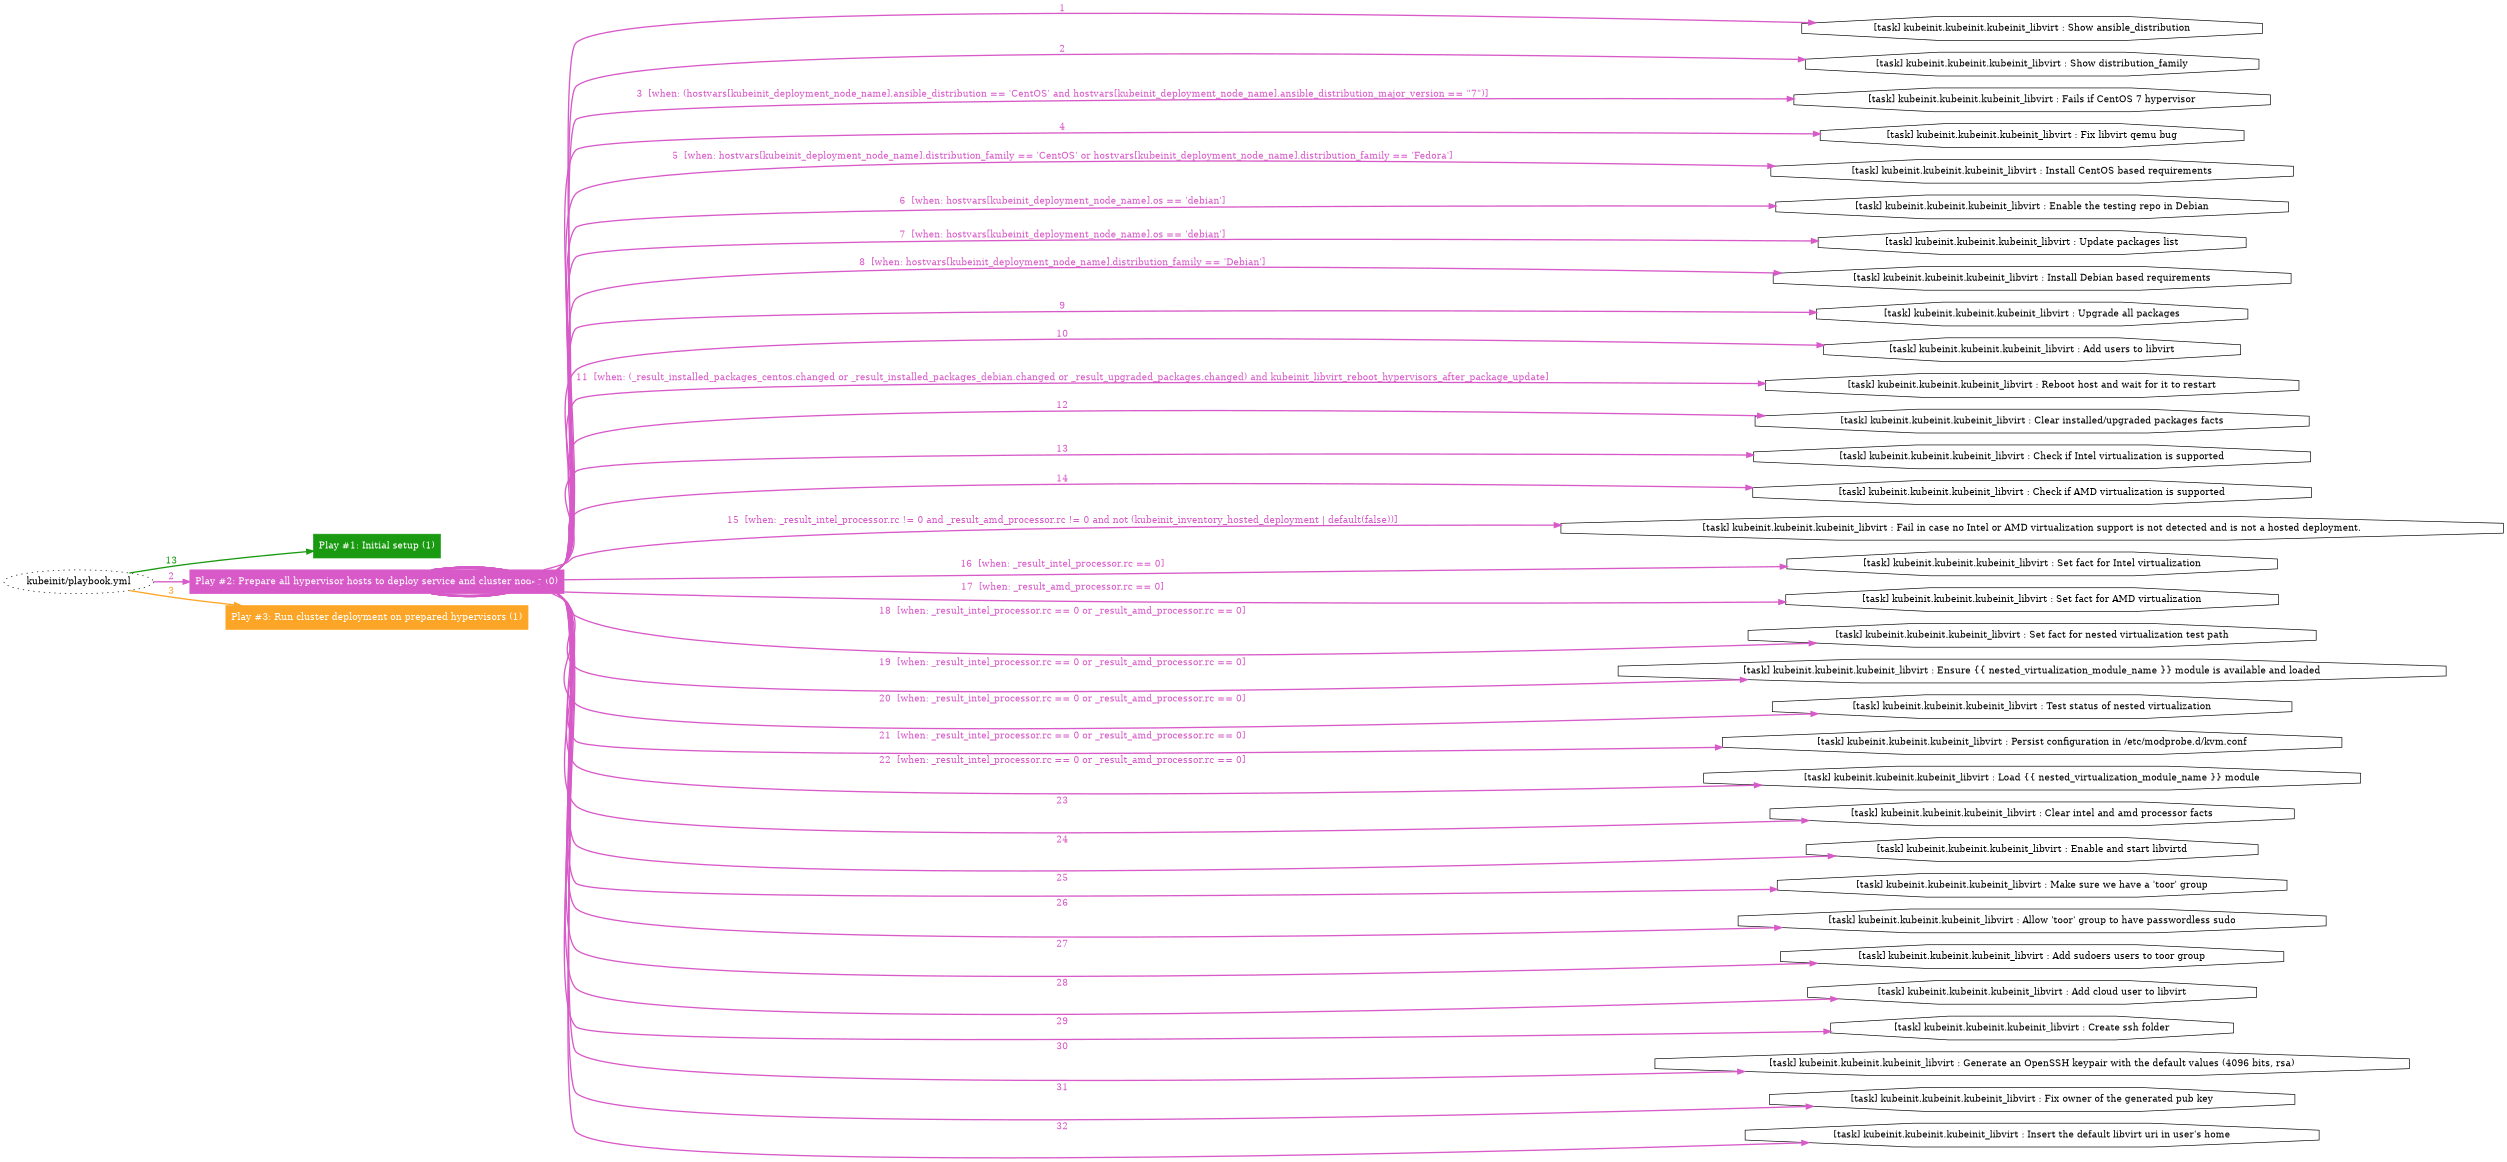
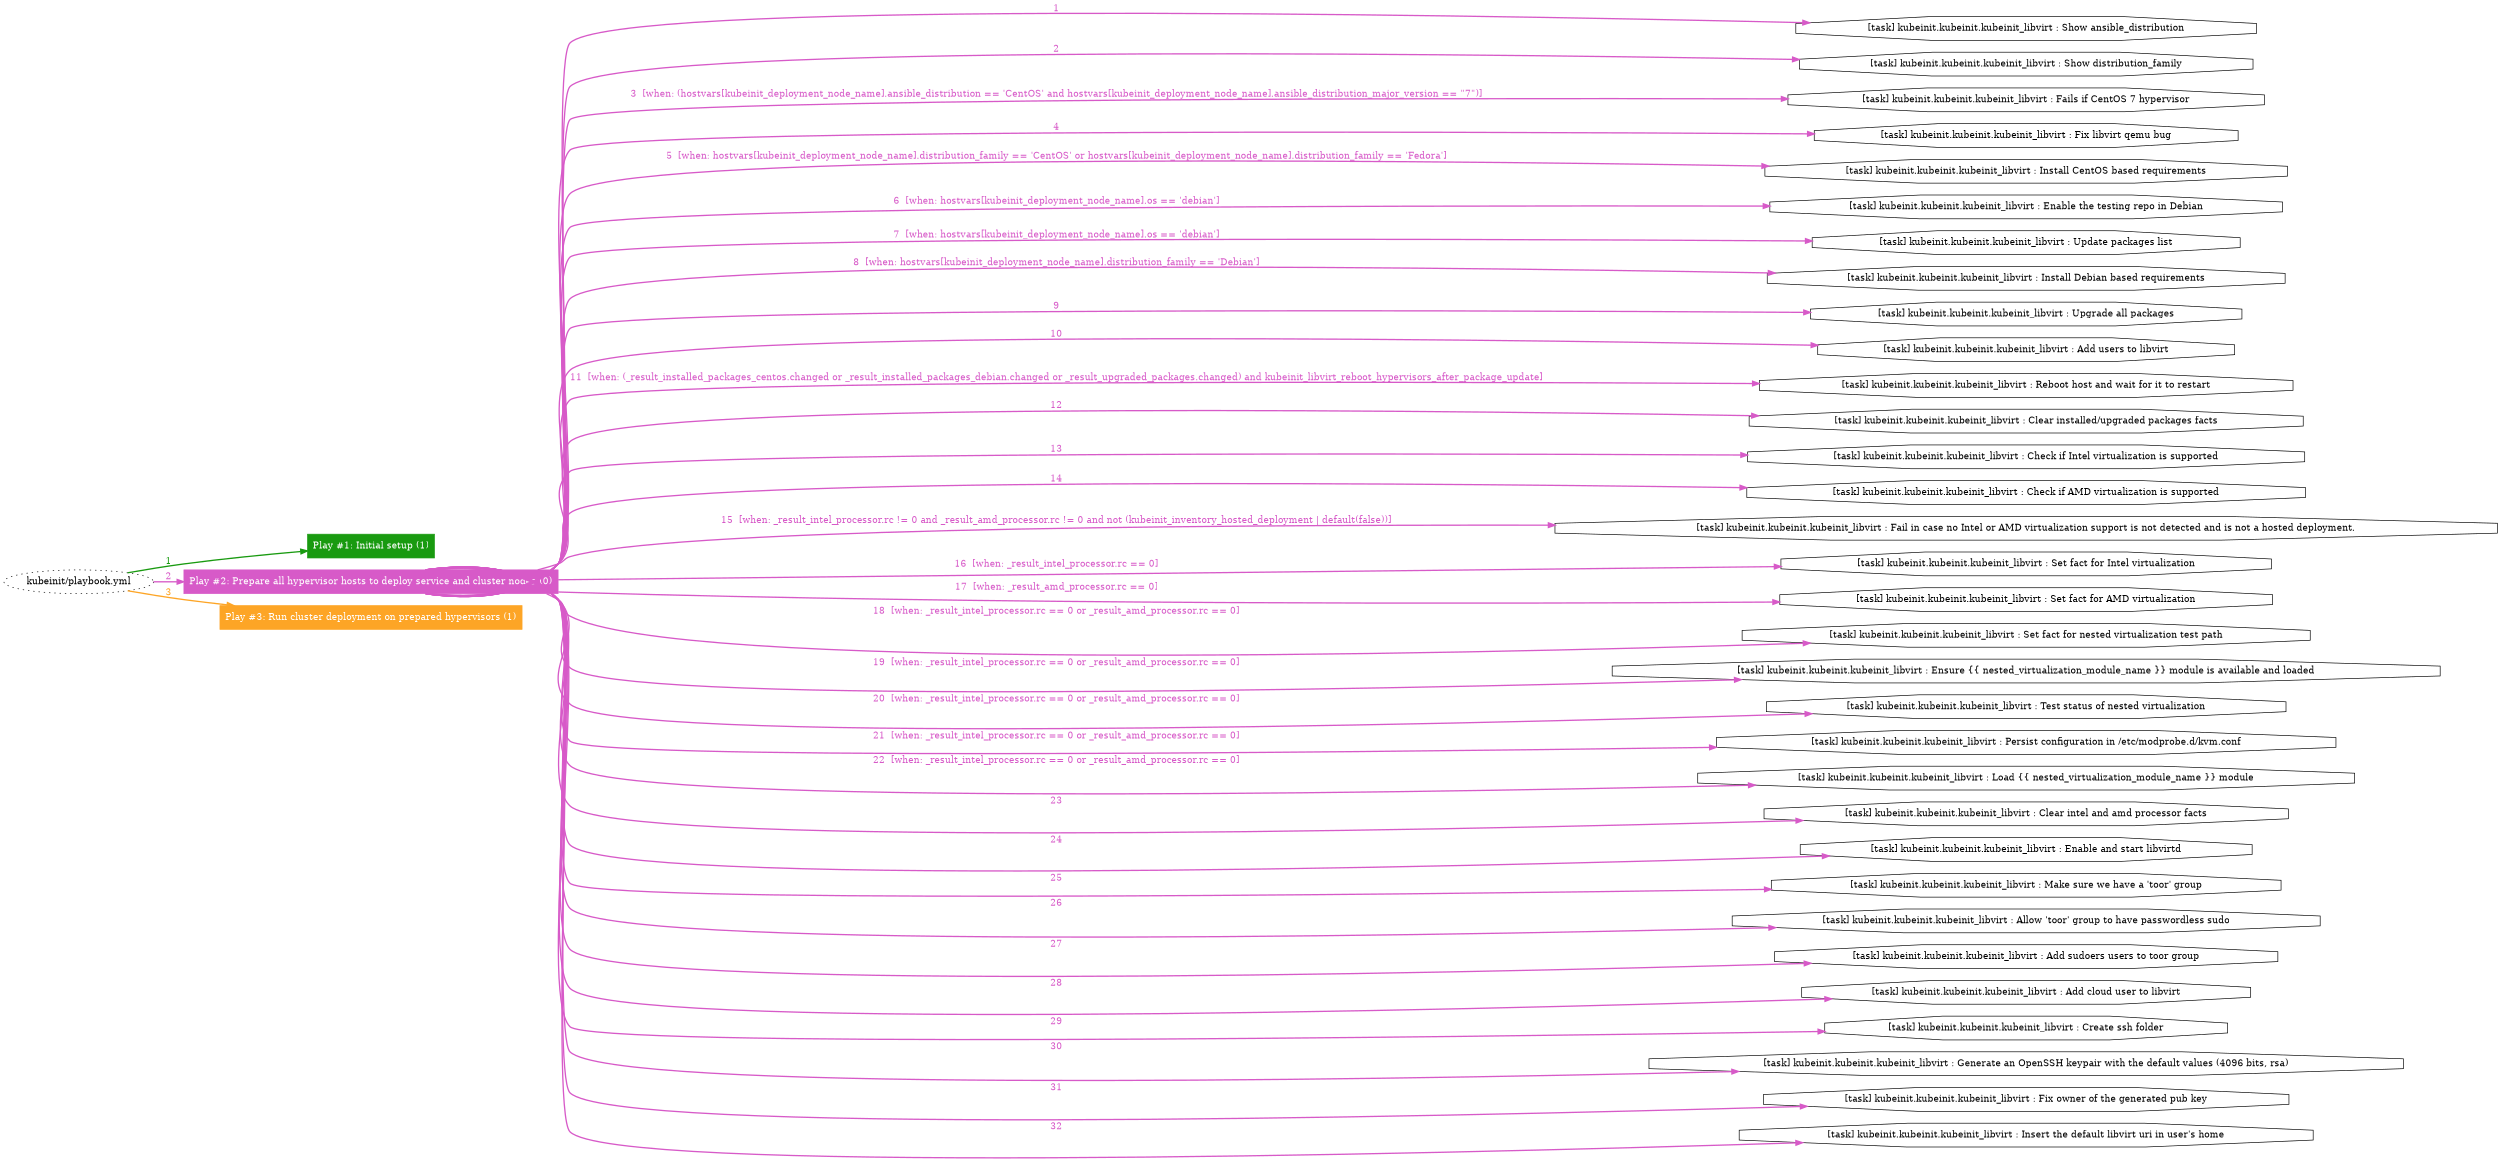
  digraph {
    concentrate=true
    ordering=in
    rankdir=LR
    node [shape=octagon]
    edge [color="#d75ac8" fontcolor="#d75ac8" style=bold]
    "kubeinit/playbook.yml" [style=dotted shape=""]
    "Play #1: Initial setup (1)" [color="#199a10" fontcolor="#ffffff" shape=box style=filled]
    "Play #2: Prepare all hypervisor hosts to deploy service and cluster nodes (0)" [color="#d75ac8" fontcolor="#ffffff" shape=box style=filled]
    n4 [label="[task] kubeinit.kubeinit.kubeinit_libvirt : Show ansible_distribution"]
    n5 [label="[task] kubeinit.kubeinit.kubeinit_libvirt : Show distribution_family"]
    n6 [label="[task] kubeinit.kubeinit.kubeinit_libvirt : Fails if CentOS 7 hypervisor"]
    n7 [label="[task] kubeinit.kubeinit.kubeinit_libvirt : Fix libvirt qemu bug"]
    n8 [label="[task] kubeinit.kubeinit.kubeinit_libvirt : Install CentOS based requirements"]
    n9 [label="[task] kubeinit.kubeinit.kubeinit_libvirt : Enable the testing repo in Debian"]
    n10 [label="[task] kubeinit.kubeinit.kubeinit_libvirt : Update packages list"]
    n11 [label="[task] kubeinit.kubeinit.kubeinit_libvirt : Install Debian based requirements"]
    n12 [label="[task] kubeinit.kubeinit.kubeinit_libvirt : Upgrade all packages"]
    n13 [label="[task] kubeinit.kubeinit.kubeinit_libvirt : Add users to libvirt"]
    n14 [label="[task] kubeinit.kubeinit.kubeinit_libvirt : Reboot host and wait for it to restart"]
    n15 [label="[task] kubeinit.kubeinit.kubeinit_libvirt : Clear installed/upgraded packages facts"]
    n16 [label="[task] kubeinit.kubeinit.kubeinit_libvirt : Check if Intel virtualization is supported"]
    n17 [label="[task] kubeinit.kubeinit.kubeinit_libvirt : Check if AMD virtualization is supported"]
    n18 [label="[task] kubeinit.kubeinit.kubeinit_libvirt : Fail in case no Intel or AMD virtualization support is not detected and is not a hosted deployment."]
    n19 [label="[task] kubeinit.kubeinit.kubeinit_libvirt : Set fact for Intel virtualization"]
    n20 [label="[task] kubeinit.kubeinit.kubeinit_libvirt : Set fact for AMD virtualization"]
    n21 [label="[task] kubeinit.kubeinit.kubeinit_libvirt : Set fact for nested virtualization test path"]
    n22 [label="[task] kubeinit.kubeinit.kubeinit_libvirt : Ensure {{ nested_virtualization_module_name }} module is available and loaded"]
    n23 [label="[task] kubeinit.kubeinit.kubeinit_libvirt : Test status of nested virtualization"]
    n24 [label="[task] kubeinit.kubeinit.kubeinit_libvirt : Persist configuration in /etc/modprobe.d/kvm.conf"]
    n25 [label="[task] kubeinit.kubeinit.kubeinit_libvirt : Load {{ nested_virtualization_module_name }} module"]
    n26 [label="[task] kubeinit.kubeinit.kubeinit_libvirt : Clear intel and amd processor facts"]
    n27 [label="[task] kubeinit.kubeinit.kubeinit_libvirt : Enable and start libvirtd"]
    n28 [label="[task] kubeinit.kubeinit.kubeinit_libvirt : Make sure we have a 'toor' group"]
    n29 [label="[task] kubeinit.kubeinit.kubeinit_libvirt : Allow 'toor' group to have passwordless sudo"]
    n30 [label="[task] kubeinit.kubeinit.kubeinit_libvirt : Add sudoers users to toor group"]
    n31 [label="[task] kubeinit.kubeinit.kubeinit_libvirt : Add cloud user to libvirt"]
    n32 [label="[task] kubeinit.kubeinit.kubeinit_libvirt : Create ssh folder"]
    n33 [label="[task] kubeinit.kubeinit.kubeinit_libvirt : Generate an OpenSSH keypair with the default values (4096 bits, rsa)"]
    n34 [label="[task] kubeinit.kubeinit.kubeinit_libvirt : Fix owner of the generated pub key"]
    n35 [label="[task] kubeinit.kubeinit.kubeinit_libvirt : Insert the default libvirt uri in user's home"]
    "Play #3: Run cluster deployment on prepared hypervisors (1)" [color="#fda526" fontcolor="#ffffff" shape=box style=filled]
    subgraph sub_1 {
      "kubeinit/playbook.yml"
      "Play #1: Initial setup (1)"
    }
    subgraph sub_2 {
      "kubeinit/playbook.yml"
      "Play #2: Prepare all hypervisor hosts to deploy service and cluster nodes (0)"
      n4
      n5
      n6
      n7
      n8
      n9
      n10
      n11
      n12
      n13
      n14
      n15
      n16
      n17
      n18
      n19
      n20
      n21
      n22
      n23
      n24
      n25
      n26
      n27
      n28
      n29
      n30
      n31
      n32
      n33
      n34
      n35
    }
    subgraph sub_3 {
      "kubeinit/playbook.yml"
      "Play #3: Run cluster deployment on prepared hypervisors (1)"
    }
-   "kubeinit/playbook.yml" -> "Play #1: Initial setup (1)" [color="#199a10" fontcolor="#199a10" label=13]
+   "kubeinit/playbook.yml" -> "Play #1: Initial setup (1)" [color="#199a10" fontcolor="#199a10" label=1]
    "kubeinit/playbook.yml" -> "Play #2: Prepare all hypervisor hosts to deploy service and cluster nodes (0)" [label=2]
    "kubeinit/playbook.yml" -> "Play #3: Run cluster deployment on prepared hypervisors (1)" [color="#fda526" fontcolor="#fda526" label=3]
    "Play #2: Prepare all hypervisor hosts to deploy service and cluster nodes (0)" -> n4 [label=1]
    "Play #2: Prepare all hypervisor hosts to deploy service and cluster nodes (0)" -> n5 [label=2]
    "Play #2: Prepare all hypervisor hosts to deploy service and cluster nodes (0)" -> n6 [label="3  [when: (hostvars[kubeinit_deployment_node_name].ansible_distribution == 'CentOS' and hostvars[kubeinit_deployment_node_name].ansible_distribution_major_version == \"7\")]"]
    "Play #2: Prepare all hypervisor hosts to deploy service and cluster nodes (0)" -> n7 [label=4]
    "Play #2: Prepare all hypervisor hosts to deploy service and cluster nodes (0)" -> n8 [label="5  [when: hostvars[kubeinit_deployment_node_name].distribution_family == 'CentOS' or hostvars[kubeinit_deployment_node_name].distribution_family == 'Fedora']"]
    "Play #2: Prepare all hypervisor hosts to deploy service and cluster nodes (0)" -> n9 [label="6  [when: hostvars[kubeinit_deployment_node_name].os == 'debian']"]
    "Play #2: Prepare all hypervisor hosts to deploy service and cluster nodes (0)" -> n10 [label="7  [when: hostvars[kubeinit_deployment_node_name].os == 'debian']"]
    "Play #2: Prepare all hypervisor hosts to deploy service and cluster nodes (0)" -> n11 [label="8  [when: hostvars[kubeinit_deployment_node_name].distribution_family == 'Debian']"]
    "Play #2: Prepare all hypervisor hosts to deploy service and cluster nodes (0)" -> n12 [label=9]
    "Play #2: Prepare all hypervisor hosts to deploy service and cluster nodes (0)" -> n13 [label=10]
    "Play #2: Prepare all hypervisor hosts to deploy service and cluster nodes (0)" -> n14 [label="11  [when: (_result_installed_packages_centos.changed or _result_installed_packages_debian.changed or _result_upgraded_packages.changed) and kubeinit_libvirt_reboot_hypervisors_after_package_update]"]
    "Play #2: Prepare all hypervisor hosts to deploy service and cluster nodes (0)" -> n15 [label=12]
    "Play #2: Prepare all hypervisor hosts to deploy service and cluster nodes (0)" -> n16 [label=13]
    "Play #2: Prepare all hypervisor hosts to deploy service and cluster nodes (0)" -> n17 [label=14]
    "Play #2: Prepare all hypervisor hosts to deploy service and cluster nodes (0)" -> n18 [label="15  [when: _result_intel_processor.rc != 0 and _result_amd_processor.rc != 0 and not (kubeinit_inventory_hosted_deployment | default(false))]"]
    "Play #2: Prepare all hypervisor hosts to deploy service and cluster nodes (0)" -> n19 [label="16  [when: _result_intel_processor.rc == 0]"]
    "Play #2: Prepare all hypervisor hosts to deploy service and cluster nodes (0)" -> n20 [label="17  [when: _result_amd_processor.rc == 0]"]
    "Play #2: Prepare all hypervisor hosts to deploy service and cluster nodes (0)" -> n21 [label="18  [when: _result_intel_processor.rc == 0 or _result_amd_processor.rc == 0]"]
    "Play #2: Prepare all hypervisor hosts to deploy service and cluster nodes (0)" -> n22 [label="19  [when: _result_intel_processor.rc == 0 or _result_amd_processor.rc == 0]"]
    "Play #2: Prepare all hypervisor hosts to deploy service and cluster nodes (0)" -> n23 [label="20  [when: _result_intel_processor.rc == 0 or _result_amd_processor.rc == 0]"]
    "Play #2: Prepare all hypervisor hosts to deploy service and cluster nodes (0)" -> n24 [label="21  [when: _result_intel_processor.rc == 0 or _result_amd_processor.rc == 0]"]
    "Play #2: Prepare all hypervisor hosts to deploy service and cluster nodes (0)" -> n25 [label="22  [when: _result_intel_processor.rc == 0 or _result_amd_processor.rc == 0]"]
    "Play #2: Prepare all hypervisor hosts to deploy service and cluster nodes (0)" -> n26 [label=23]
    "Play #2: Prepare all hypervisor hosts to deploy service and cluster nodes (0)" -> n27 [label=24]
    "Play #2: Prepare all hypervisor hosts to deploy service and cluster nodes (0)" -> n28 [label=25]
    "Play #2: Prepare all hypervisor hosts to deploy service and cluster nodes (0)" -> n29 [label=26]
    "Play #2: Prepare all hypervisor hosts to deploy service and cluster nodes (0)" -> n30 [label=27]
    "Play #2: Prepare all hypervisor hosts to deploy service and cluster nodes (0)" -> n31 [label=28]
    "Play #2: Prepare all hypervisor hosts to deploy service and cluster nodes (0)" -> n32 [label=29]
    "Play #2: Prepare all hypervisor hosts to deploy service and cluster nodes (0)" -> n33 [label=30]
    "Play #2: Prepare all hypervisor hosts to deploy service and cluster nodes (0)" -> n34 [label=31]
    "Play #2: Prepare all hypervisor hosts to deploy service and cluster nodes (0)" -> n35 [label=32]
  }
